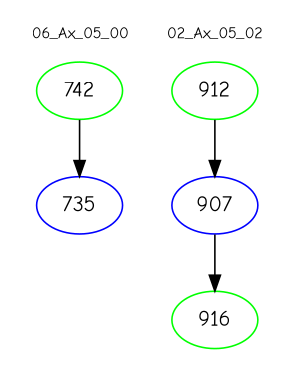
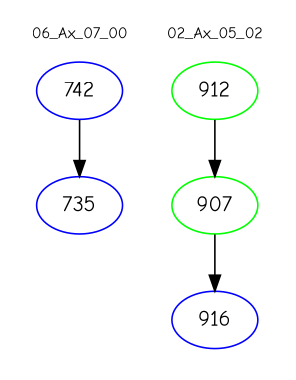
  digraph {
    fontname="Comic Neue"
    node [color=green fontname="Comic Neue"]
    edge [color=black fontname="Comic Neue"]
-   n1 [label=742]
+   n1 [color=blue label=742]
    n2 [color=blue label=735]
    n3 [label=912]
-   n4 [color=blue label=907]
-   n5 [label=916]
+   n4 [label=907]
+   n5 [color=blue label=916]
    subgraph cluster_1 {
      color=white
      fontsize=10
-     label="06_Ax_05_00"
+     label="06_Ax_07_00"
      n1
      n2
    }
    subgraph cluster_2 {
      color=white
      fontsize=10
      label="02_Ax_05_02"
      n3
      n4
      n5
    }
    n1 -> n2
    n3 -> n4
    n4 -> n5
  }
